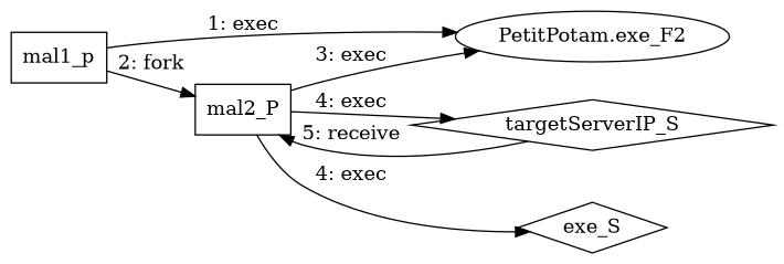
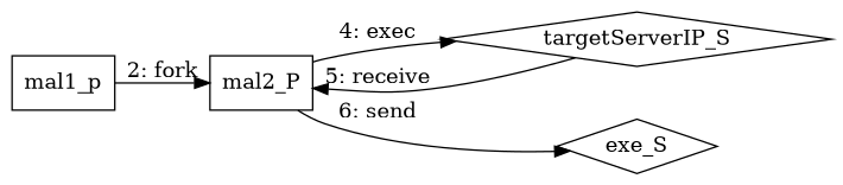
  digraph {
    engine=neato
    fixedsize=false
    fontsize=10
    nodesep=0.3
    rankdir=LR
    ranksep=0
    splines=true
    node [node_type=Process shape=box]
    mal1_p
    mal2_P
-   "PetitPotam.exe_F2" [node_type=File shape=ellipse]
    targetServerIP_S [node_type=Socket shape=diamond]
    n5 [label=exe_S node_type=Socket shape=diamond]
    mal1_p -> mal2_P [label="2: fork"]
-   mal1_p -> "PetitPotam.exe_F2" [label="1: exec"]
-   mal2_P -> "PetitPotam.exe_F2" [label="3: exec"]
    mal2_P -> targetServerIP_S [label="4: exec"]
-   mal2_P -> n5 [label="4: exec"]
+   mal2_P -> n5 [label="6: send"]
    targetServerIP_S -> mal2_P [label="5: receive"]
  }
